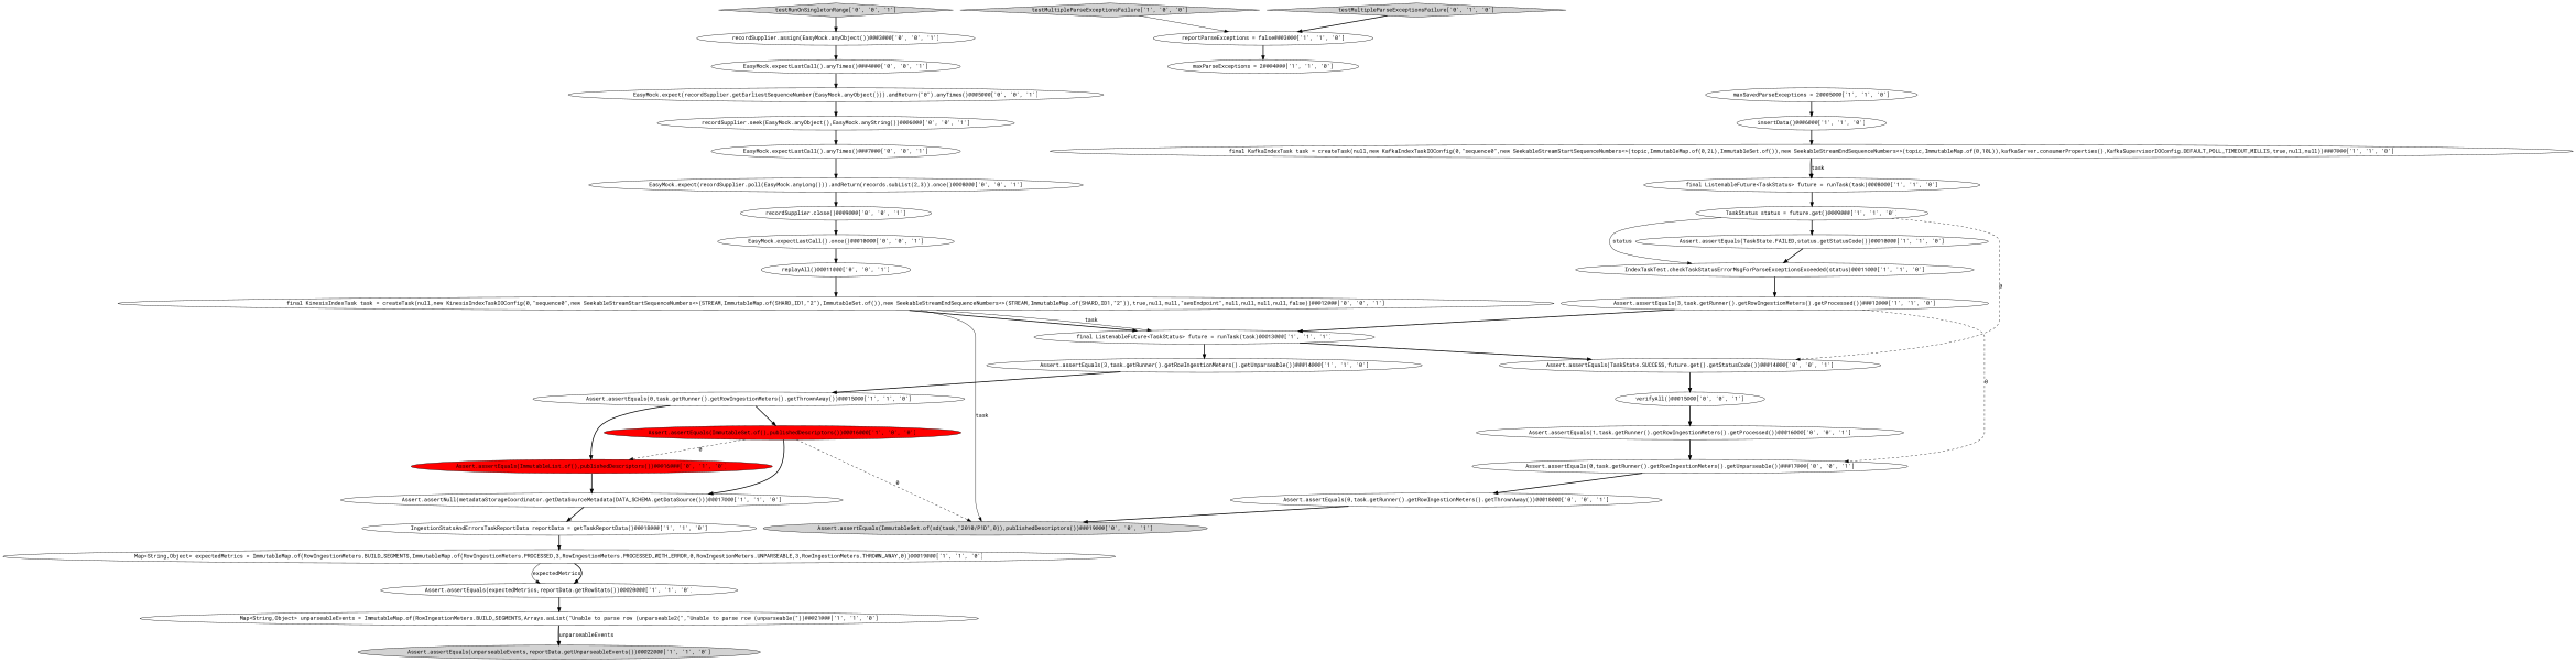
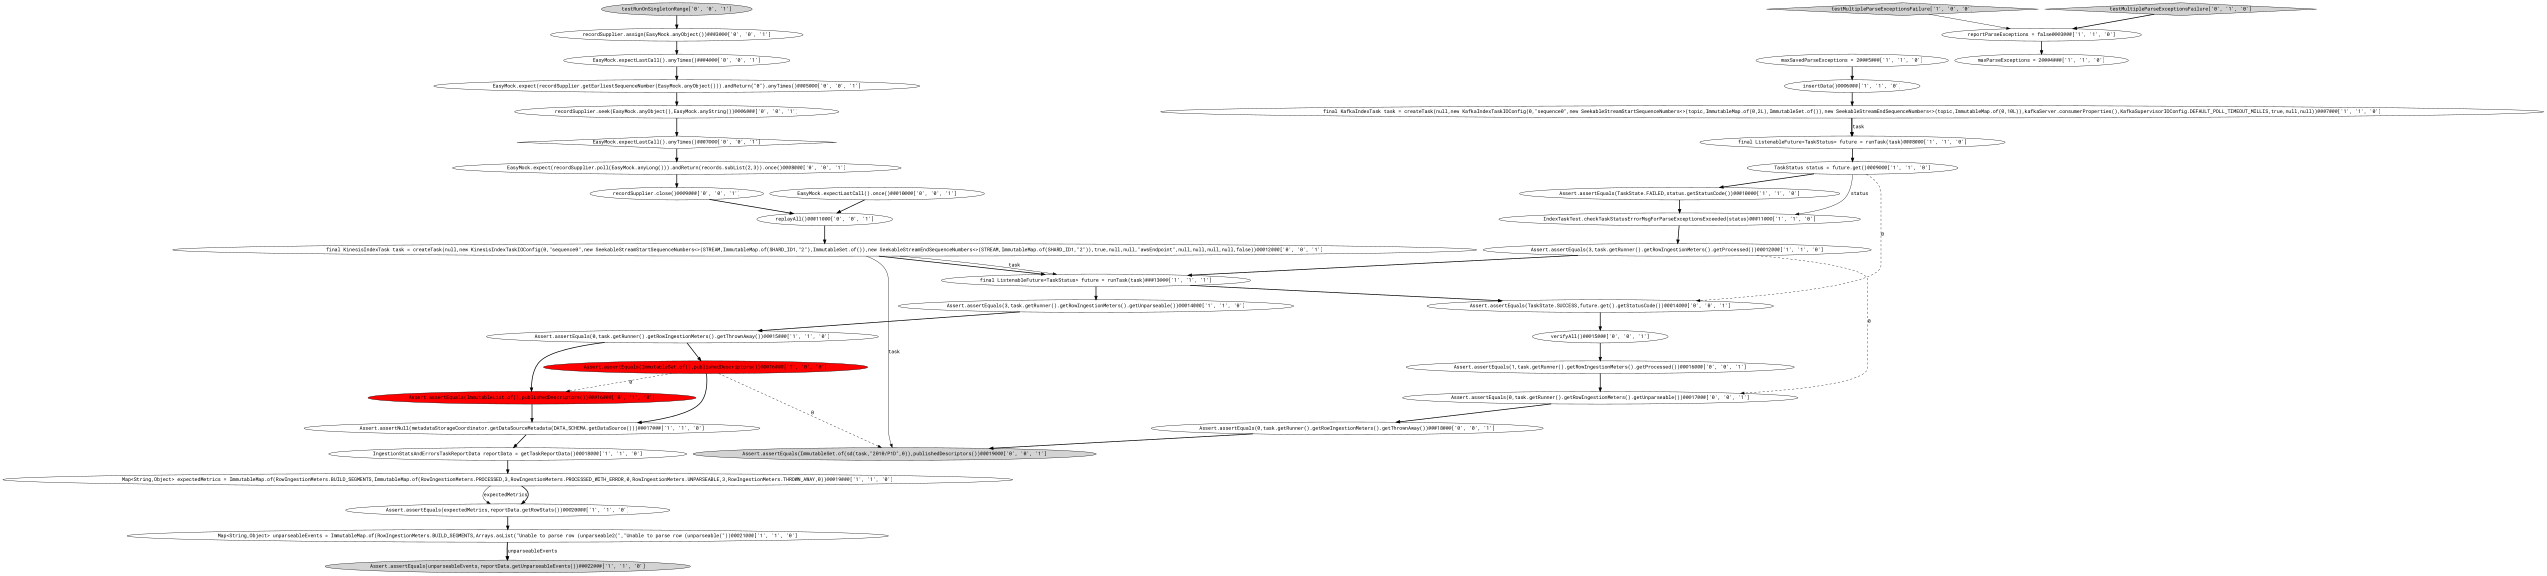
  digraph {
    fontname="Roboto Mono"
    node [fillcolor=white fontname="Roboto Mono" shape=ellipse style=filled]
    edge [fontname="Roboto Mono" style=bold]
    n1 [label="recordSupplier.assign(EasyMock.anyObject())@@@3@@@['0', '0', '1']"]
    n2 [label="EasyMock.expectLastCall().anyTimes()@@@4@@@['0', '0', '1']"]
    n3 [label="EasyMock.expect(recordSupplier.getEarliestSequenceNumber(EasyMock.anyObject())).andReturn(\"0\").anyTimes()@@@5@@@['0', '0', '1']"]
    n4 [label="final ListenableFuture<TaskStatus> future = runTask(task)@@@13@@@['1', '1', '1']"]
    n5 [label="Assert.assertEquals(3,task.getRunner().getRowIngestionMeters().getUnparseable())@@@14@@@['1', '1', '0']"]
    n6 [label="Assert.assertEquals(TaskState.SUCCESS,future.get().getStatusCode())@@@14@@@['0', '0', '1']"]
    n7 [label="Assert.assertEquals(0,task.getRunner().getRowIngestionMeters().getThrownAway())@@@15@@@['1', '1', '0']"]
    n8 [label="verifyAll()@@@15@@@['0', '0', '1']"]
    n9 [fillcolor=lightgray label="Assert.assertEquals(unparseableEvents,reportData.getUnparseableEvents())@@@22@@@['1', '1', '0']"]
    n10 [fillcolor=red label="Assert.assertEquals(ImmutableSet.of(),publishedDescriptors())@@@16@@@['1', '0', '0']"]
    n11 [label="Assert.assertNull(metadataStorageCoordinator.getDataSourceMetadata(DATA_SCHEMA.getDataSource()))@@@17@@@['1', '1', '0']"]
    n12 [fillcolor=red label="Assert.assertEquals(ImmutableList.of(),publishedDescriptors())@@@16@@@['0', '1', '0']"]
    n13 [fillcolor=lightgray label="Assert.assertEquals(ImmutableSet.of(sd(task,\"2010/P1D\",0)),publishedDescriptors())@@@19@@@['0', '0', '1']"]
    n14 [label="IngestionStatsAndErrorsTaskReportData reportData = getTaskReportData()@@@18@@@['1', '1', '0']"]
    n15 [label="Assert.assertEquals(1,task.getRunner().getRowIngestionMeters().getProcessed())@@@16@@@['0', '0', '1']"]
    n16 [label="Assert.assertEquals(0,task.getRunner().getRowIngestionMeters().getUnparseable())@@@17@@@['0', '0', '1']"]
    n17 [label="Assert.assertEquals(0,task.getRunner().getRowIngestionMeters().getThrownAway())@@@18@@@['0', '0', '1']"]
    n18 [label="recordSupplier.seek(EasyMock.anyObject(),EasyMock.anyString())@@@6@@@['0', '0', '1']"]
-   n19 [label="EasyMock.expectLastCall().anyTimes()@@@7@@@['0', '0', '1']"]
+   n19 [label="EasyMock.expectLastCall().anyTimes()@@@7@@@['0', '0', '1']" shape=diamond]
    n20 [label="EasyMock.expect(recordSupplier.poll(EasyMock.anyLong())).andReturn(records.subList(2,3)).once()@@@8@@@['0', '0', '1']"]
    n21 [label="reportParseExceptions = false@@@3@@@['1', '1', '0']"]
    n22 [label="maxParseExceptions = 2@@@4@@@['1', '1', '0']"]
    n23 [label="final KafkaIndexTask task = createTask(null,new KafkaIndexTaskIOConfig(0,\"sequence0\",new SeekableStreamStartSequenceNumbers<>(topic,ImmutableMap.of(0,2L),ImmutableSet.of()),new SeekableStreamEndSequenceNumbers<>(topic,ImmutableMap.of(0,10L)),kafkaServer.consumerProperties(),KafkaSupervisorIOConfig.DEFAULT_POLL_TIMEOUT_MILLIS,true,null,null))@@@7@@@['1', '1', '0']"]
    n24 [label="final ListenableFuture<TaskStatus> future = runTask(task)@@@8@@@['1', '1', '0']"]
    n25 [label="TaskStatus status = future.get()@@@9@@@['1', '1', '0']"]
    n26 [label="Map<String,Object> expectedMetrics = ImmutableMap.of(RowIngestionMeters.BUILD_SEGMENTS,ImmutableMap.of(RowIngestionMeters.PROCESSED,3,RowIngestionMeters.PROCESSED_WITH_ERROR,0,RowIngestionMeters.UNPARSEABLE,3,RowIngestionMeters.THROWN_AWAY,0))@@@19@@@['1', '1', '0']"]
    n27 [label="Assert.assertEquals(expectedMetrics,reportData.getRowStats())@@@20@@@['1', '1', '0']"]
    n28 [label="EasyMock.expectLastCall().once()@@@10@@@['0', '0', '1']"]
    n29 [label="replayAll()@@@11@@@['0', '0', '1']"]
    n30 [label="final KinesisIndexTask task = createTask(null,new KinesisIndexTaskIOConfig(0,\"sequence0\",new SeekableStreamStartSequenceNumbers<>(STREAM,ImmutableMap.of(SHARD_ID1,\"2\"),ImmutableSet.of()),new SeekableStreamEndSequenceNumbers<>(STREAM,ImmutableMap.of(SHARD_ID1,\"2\")),true,null,null,\"awsEndpoint\",null,null,null,null,false))@@@12@@@['0', '0', '1']"]
    n31 [label="recordSupplier.close()@@@9@@@['0', '0', '1']"]
    n32 [label="Map<String,Object> unparseableEvents = ImmutableMap.of(RowIngestionMeters.BUILD_SEGMENTS,Arrays.asList(\"Unable to parse row (unparseable2(\",\"Unable to parse row (unparseable(\"))@@@21@@@['1', '1', '0']"]
    n33 [label="Assert.assertEquals(3,task.getRunner().getRowIngestionMeters().getProcessed())@@@12@@@['1', '1', '0']"]
    n34 [label="IndexTaskTest.checkTaskStatusErrorMsgForParseExceptionsExceeded(status)@@@11@@@['1', '1', '0']"]
    n35 [label="Assert.assertEquals(TaskState.FAILED,status.getStatusCode())@@@10@@@['1', '1', '0']"]
-   n36 [fillcolor=lightgray label="testRunOnSingletonRange['0', '0', '1']" shape=diamond]
+   n36 [fillcolor=lightgray label="testRunOnSingletonRange['0', '0', '1']"]
    n37 [fillcolor=lightgray label="testMultipleParseExceptionsFailure['1', '0', '0']" shape=diamond]
    n38 [fillcolor=lightgray label="testMultipleParseExceptionsFailure['0', '1', '0']" shape=diamond]
    n39 [label="maxSavedParseExceptions = 2@@@5@@@['1', '1', '0']"]
    n40 [label="insertData()@@@6@@@['1', '1', '0']"]
    n1 -> n2
    n2 -> n3
    n3 -> n18
    n4 -> n5
    n4 -> n6
    n5 -> n7
    n6 -> n8
    n7 -> n10
    n7 -> n12
    n8 -> n15
    n10 -> n11
    n10 -> n12 [label=0 style=dashed]
    n10 -> n13 [label=0 style=dashed]
    n11 -> n14
    n12 -> n11
    n14 -> n26
    n15 -> n16
    n16 -> n17
    n17 -> n13
    n18 -> n19
    n19 -> n20
    n20 -> n31
    n21 -> n22
    n23 -> n24
    n23 -> n24 [label=task style=solid]
    n24 -> n25
    n25 -> n6 [label=0 style=dashed]
    n25 -> n34 [label=status style=solid]
    n25 -> n35
    n26 -> n27 [label=expectedMetrics style=solid]
    n26 -> n27
    n27 -> n32
    n28 -> n29
    n29 -> n30
    n30 -> n4
    n30 -> n4 [label=task style=solid]
    n30 -> n13 [label=task style=solid]
-   n31 -> n28
+   n31 -> n29
    n32 -> n9
    n32 -> n9 [label=unparseableEvents style=solid]
    n33 -> n4
    n33 -> n16 [label=0 style=dashed]
    n34 -> n33
    n35 -> n34
    n36 -> n1
    n37 -> n21 [style=solid]
    n38 -> n21
    n39 -> n40
    n40 -> n23
  }
